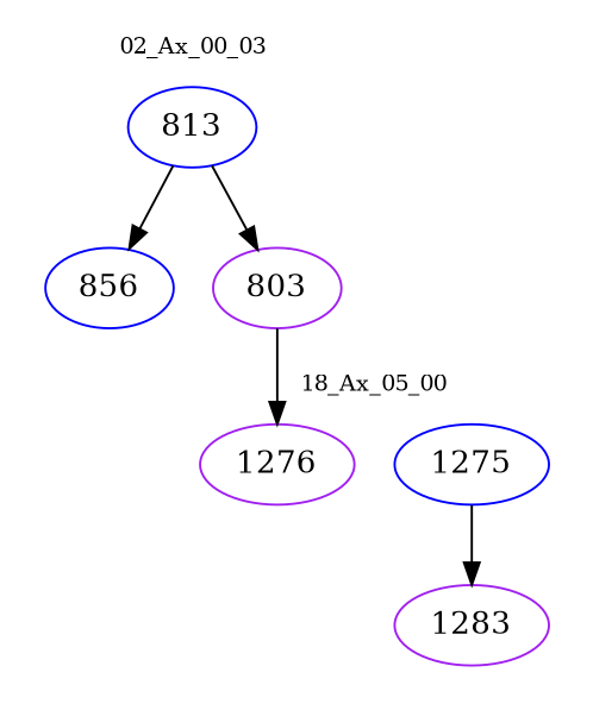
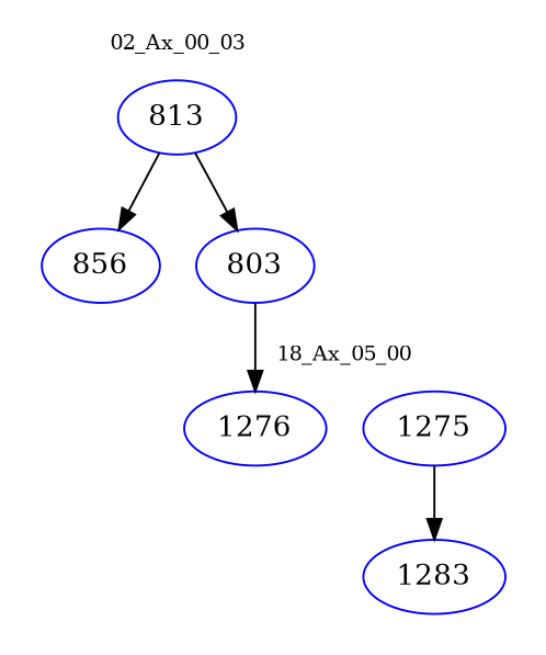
  digraph {
    node [color=blue]
    edge [color=black]
    n1 [label=813]
    n2 [label=856]
-   n3 [color=purple label=803]
+   n3 [label=803]
    n4 [label=1275]
-   n5 [color=purple label=1283]
-   n6 [color=purple label=1276]
+   n5 [label=1283]
+   n6 [label=1276]
    subgraph cluster_1 {
      color=white
      fontsize=10
      label="02_Ax_00_03"
      n1
      n2
      n3
    }
    subgraph cluster_2 {
      color=white
      fontsize=10
      label="18_Ax_05_00"
      n4
      n5
      n6
    }
    n1 -> n2
    n1 -> n3
    n3 -> n6
    n4 -> n5
  }
